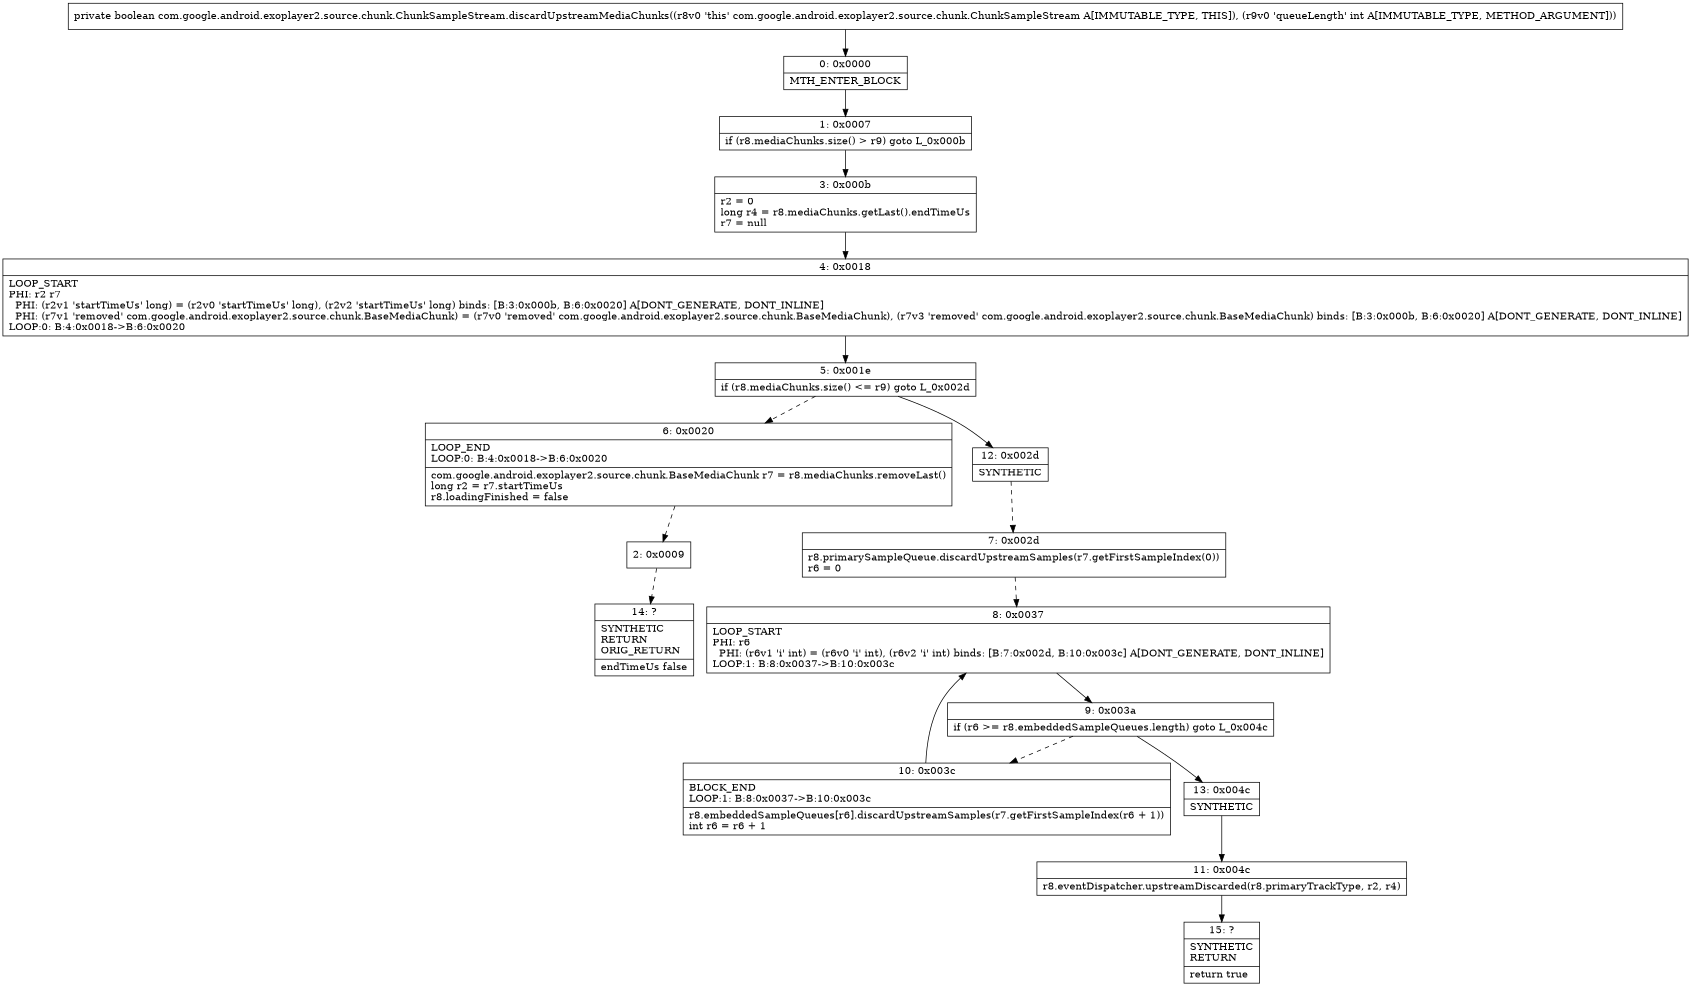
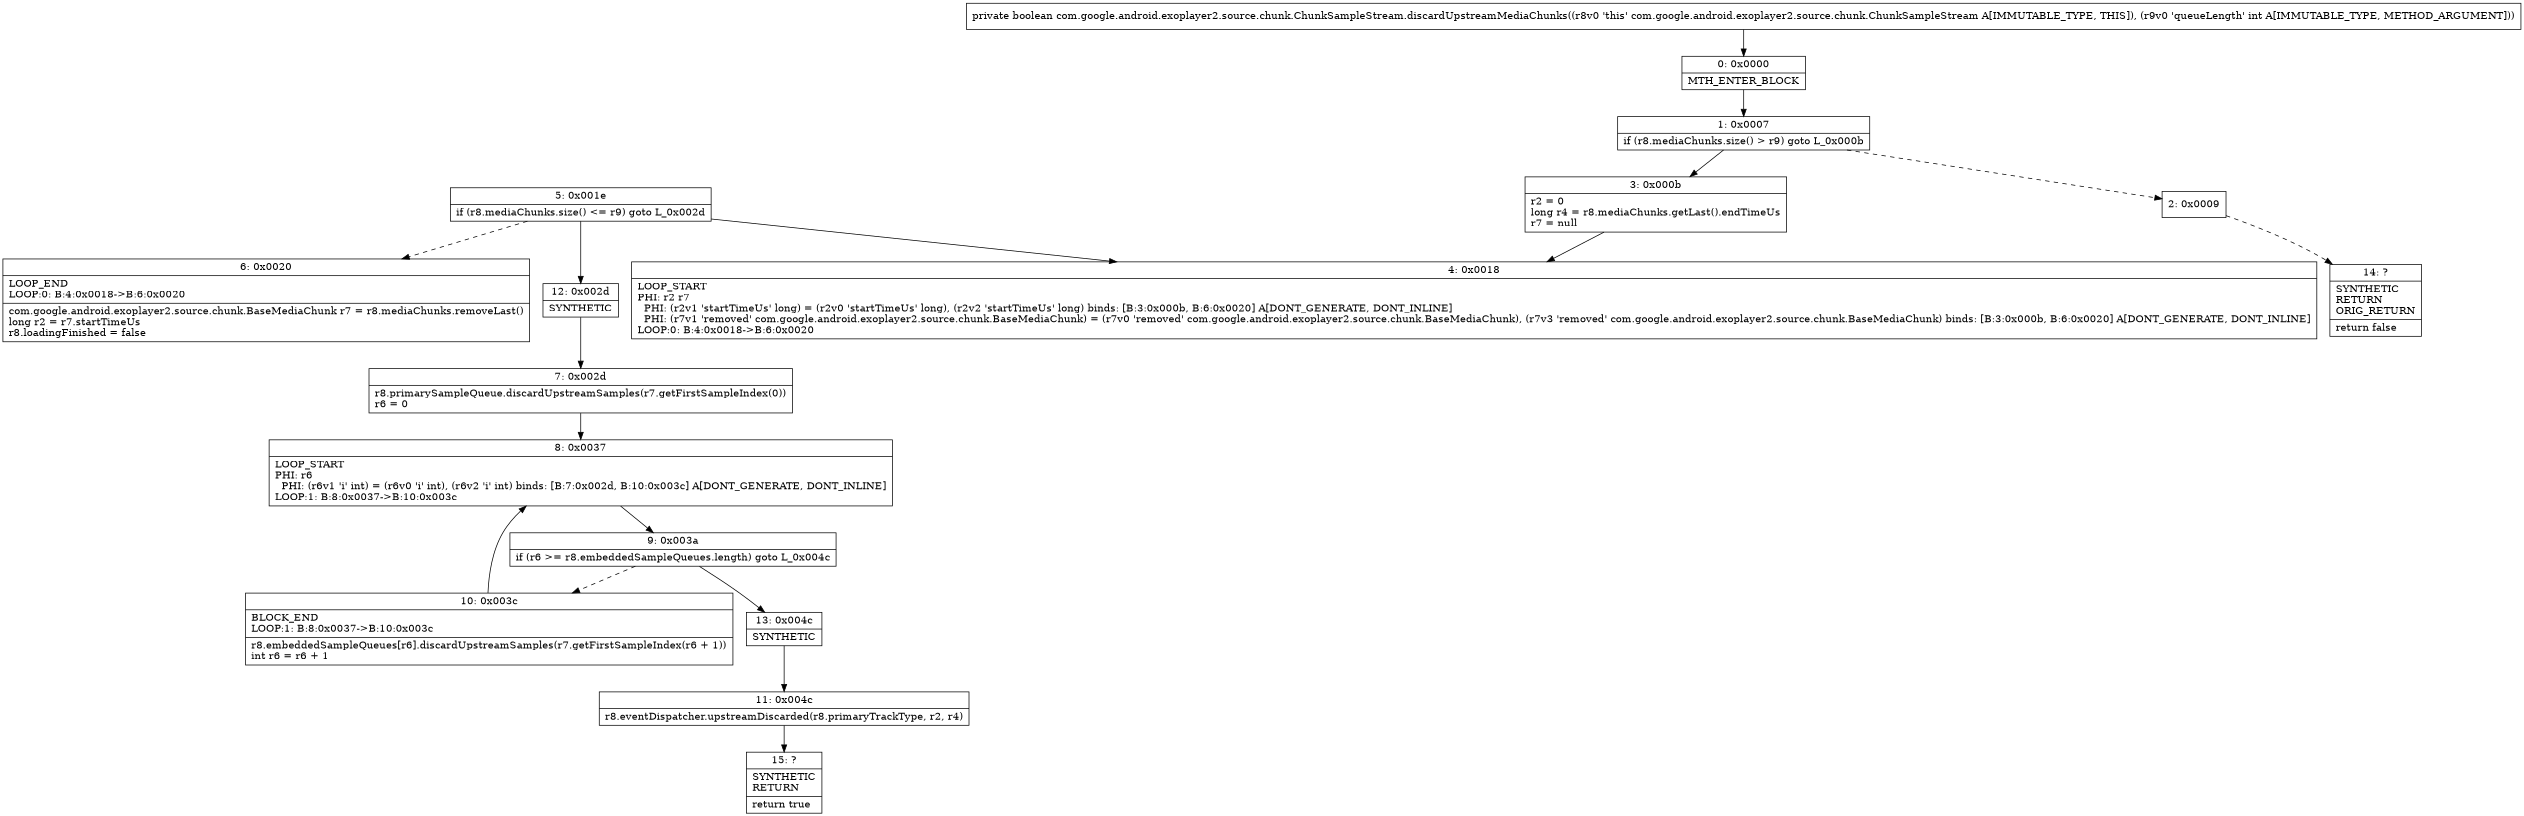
  digraph {
    node [shape=record]
    n1 [label="{0\:\ 0x0000|MTH_ENTER_BLOCK\l}"]
    n2 [label="{1\:\ 0x0007|if (r8.mediaChunks.size() \> r9) goto L_0x000b\l}"]
    n3 [label="{2\:\ 0x0009}"]
    n4 [label="{3\:\ 0x000b|r2 = 0\llong r4 = r8.mediaChunks.getLast().endTimeUs\lr7 = null\l}"]
-   n5 [label="{14\:\ ?|SYNTHETIC\lRETURN\lORIG_RETURN\l|endTimeUs false\l}"]
+   n5 [label="{14\:\ ?|SYNTHETIC\lRETURN\lORIG_RETURN\l|return false\l}"]
    n6 [label="{4\:\ 0x0018|LOOP_START\lPHI: r2 r7 \l  PHI: (r2v1 'startTimeUs' long) = (r2v0 'startTimeUs' long), (r2v2 'startTimeUs' long) binds: [B:3:0x000b, B:6:0x0020] A[DONT_GENERATE, DONT_INLINE]\l  PHI: (r7v1 'removed' com.google.android.exoplayer2.source.chunk.BaseMediaChunk) = (r7v0 'removed' com.google.android.exoplayer2.source.chunk.BaseMediaChunk), (r7v3 'removed' com.google.android.exoplayer2.source.chunk.BaseMediaChunk) binds: [B:3:0x000b, B:6:0x0020] A[DONT_GENERATE, DONT_INLINE]\lLOOP:0: B:4:0x0018\-\>B:6:0x0020\l}"]
    n7 [label="{5\:\ 0x001e|if (r8.mediaChunks.size() \<= r9) goto L_0x002d\l}"]
    n8 [label="{6\:\ 0x0020|LOOP_END\lLOOP:0: B:4:0x0018\-\>B:6:0x0020\l|com.google.android.exoplayer2.source.chunk.BaseMediaChunk r7 = r8.mediaChunks.removeLast()\llong r2 = r7.startTimeUs\lr8.loadingFinished = false\l}"]
    n9 [label="{12\:\ 0x002d|SYNTHETIC\l}"]
    n10 [label="{7\:\ 0x002d|r8.primarySampleQueue.discardUpstreamSamples(r7.getFirstSampleIndex(0))\lr6 = 0\l}"]
    n11 [label="{8\:\ 0x0037|LOOP_START\lPHI: r6 \l  PHI: (r6v1 'i' int) = (r6v0 'i' int), (r6v2 'i' int) binds: [B:7:0x002d, B:10:0x003c] A[DONT_GENERATE, DONT_INLINE]\lLOOP:1: B:8:0x0037\-\>B:10:0x003c\l}"]
    n12 [label="{9\:\ 0x003a|if (r6 \>= r8.embeddedSampleQueues.length) goto L_0x004c\l}"]
    n13 [label="{10\:\ 0x003c|BLOCK_END\lLOOP:1: B:8:0x0037\-\>B:10:0x003c\l|r8.embeddedSampleQueues[r6].discardUpstreamSamples(r7.getFirstSampleIndex(r6 + 1))\lint r6 = r6 + 1\l}"]
    n14 [label="{13\:\ 0x004c|SYNTHETIC\l}"]
    n15 [label="{11\:\ 0x004c|r8.eventDispatcher.upstreamDiscarded(r8.primaryTrackType, r2, r4)\l}"]
    n16 [label="{15\:\ ?|SYNTHETIC\lRETURN\l|return true\l}"]
    n17 [label="{private boolean com.google.android.exoplayer2.source.chunk.ChunkSampleStream.discardUpstreamMediaChunks((r8v0 'this' com.google.android.exoplayer2.source.chunk.ChunkSampleStream A[IMMUTABLE_TYPE, THIS]), (r9v0 'queueLength' int A[IMMUTABLE_TYPE, METHOD_ARGUMENT])) }"]
    n1 -> n2
-   n8 -> n3 [style=dashed]
+   n2 -> n3 [style=dashed]
    n2 -> n4
    n3 -> n5 [style=dashed]
    n4 -> n6
-   n6 -> n7
+   n7 -> n6
    n7 -> n8 [style=dashed]
    n7 -> n9
-   n9 -> n10 [style=dashed]
-   n10 -> n11 [style=dashed]
+   n9 -> n10
+   n10 -> n11
    n11 -> n12
    n12 -> n13 [style=dashed]
    n12 -> n14
    n13 -> n11
    n14 -> n15
    n15 -> n16
    n17 -> n1
  }
